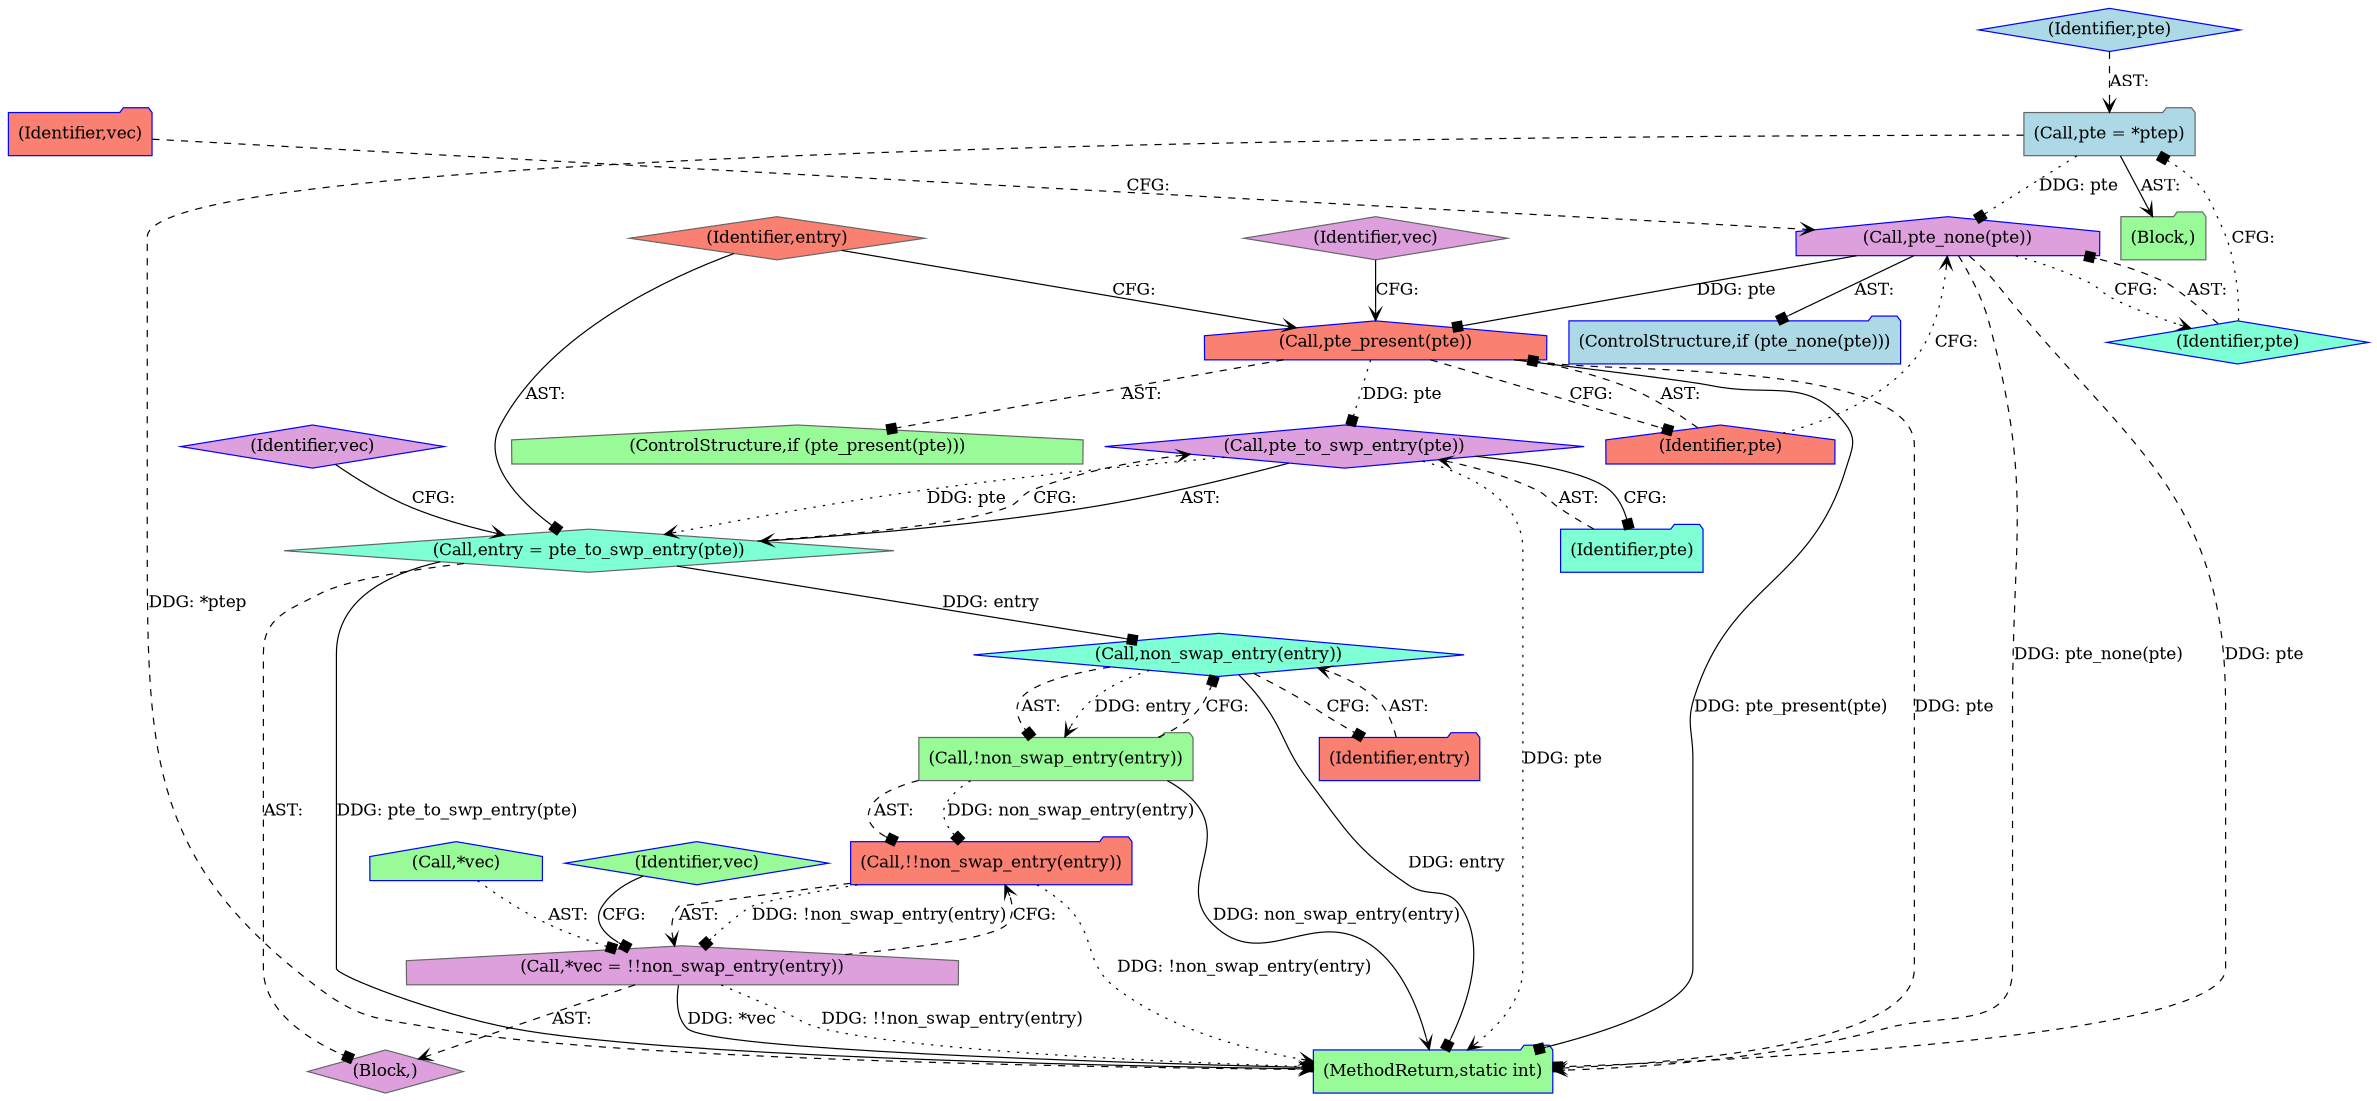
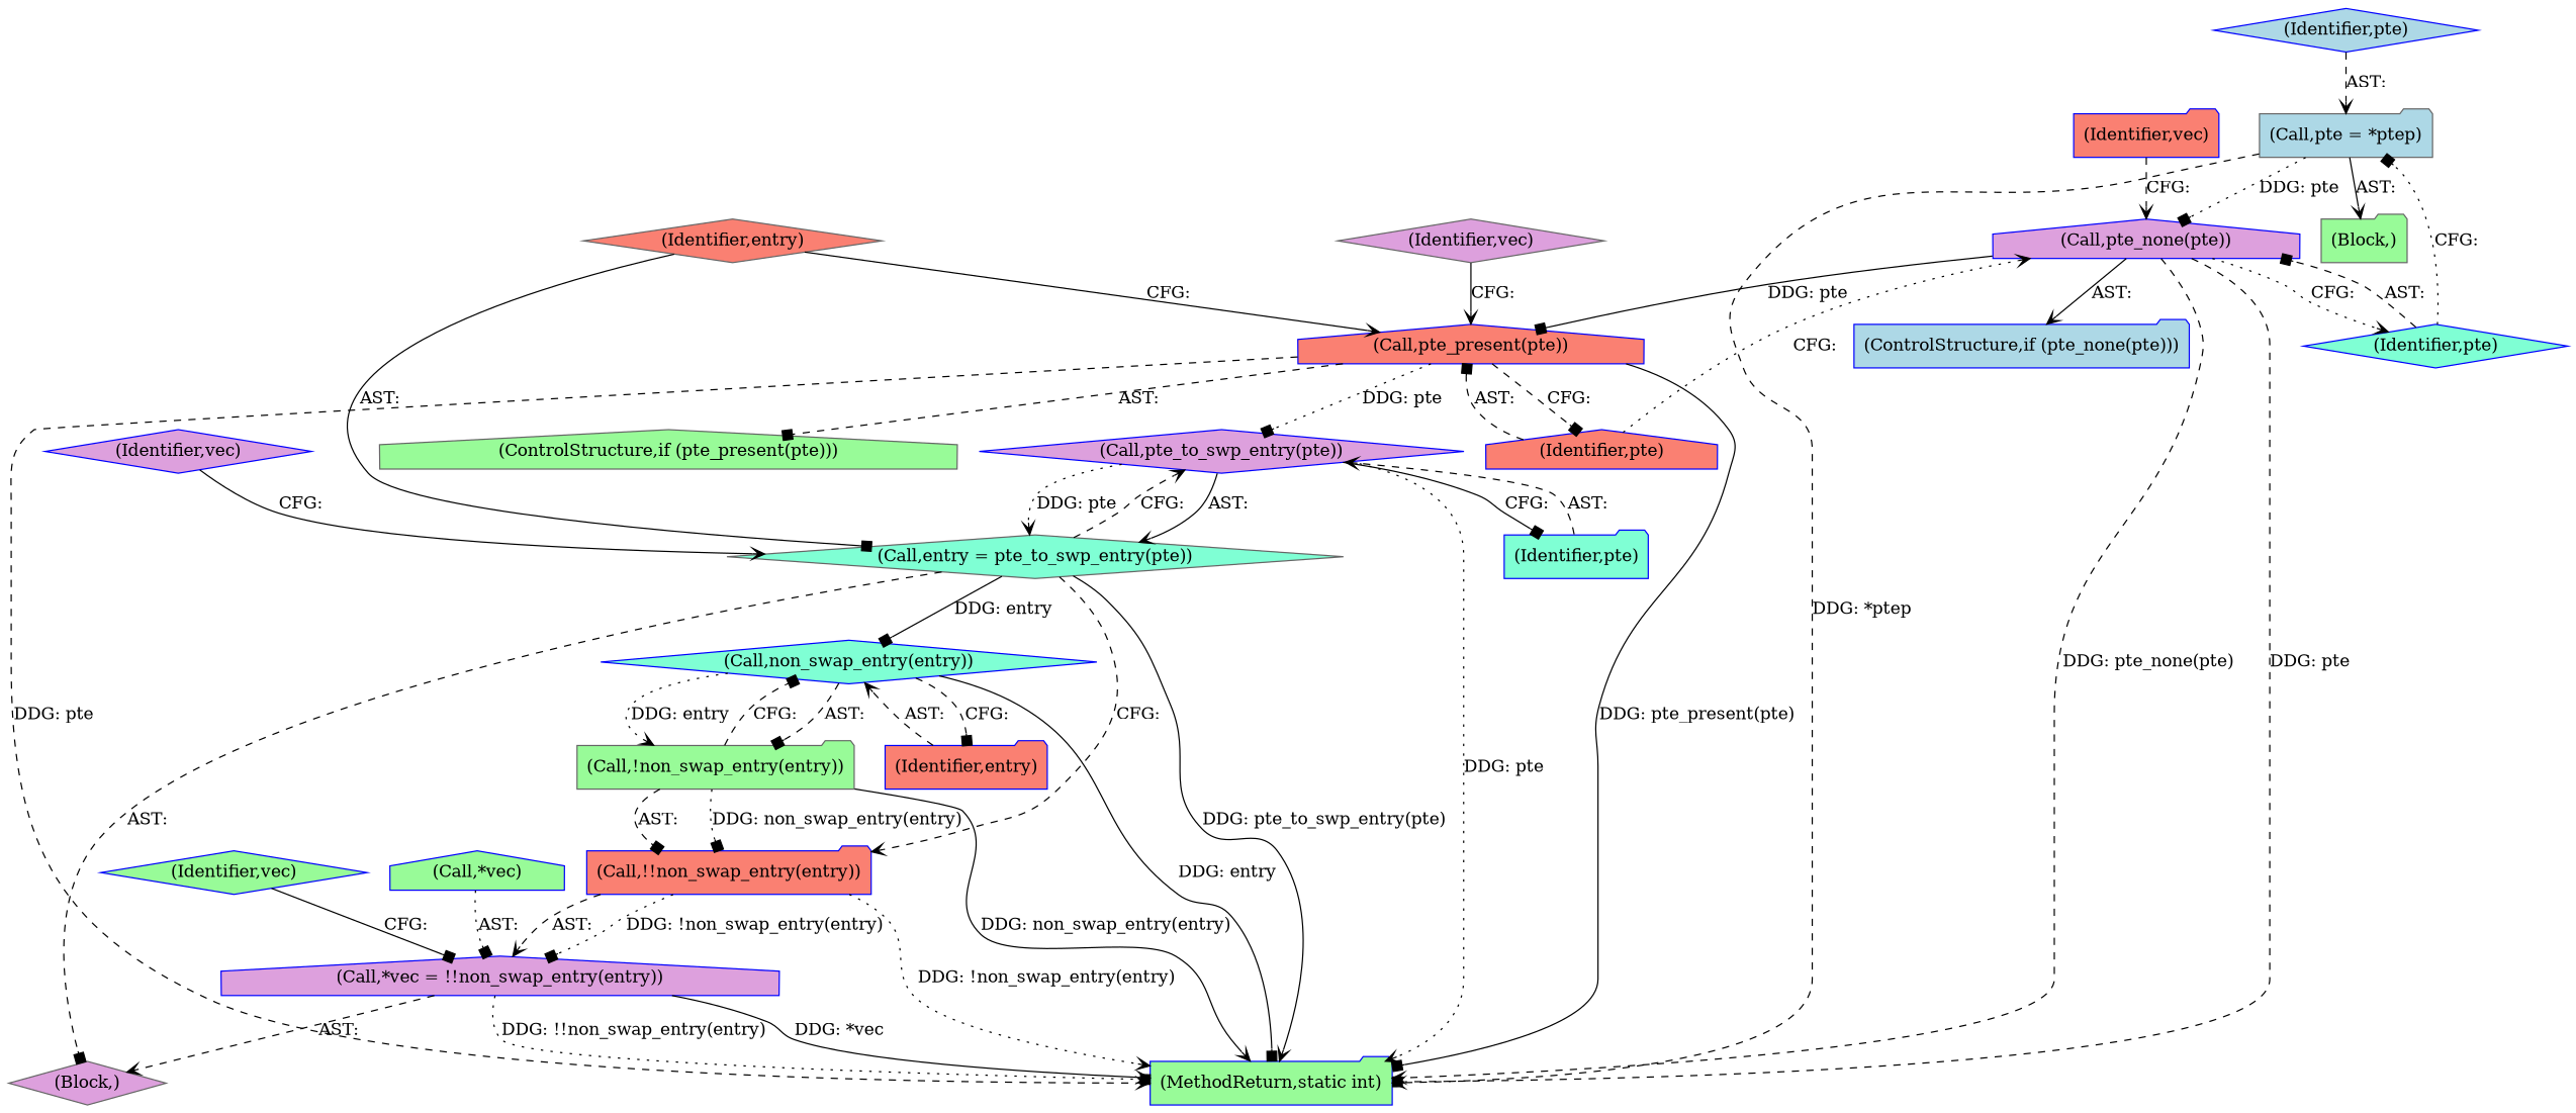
  digraph {
    node [color=blue fillcolor=plum shape=diamond style=filled]
    edge [arrowhead=vee style=dashed]
    n1 [color=gray40 fillcolor=lightblue label="(Call,pte = *ptep)" shape=folder]
    n2 [label="(Call,pte_none(pte))" shape=house]
    n3 [fillcolor=palegreen label="(MethodReturn,static int)" shape=folder]
    n4 [color=gray40 fillcolor=palegreen label="(Block,)" shape=folder]
    n5 [fillcolor=salmon label="(Call,pte_present(pte))" shape=house]
    n6 [fillcolor=aquamarine label="(Identifier,pte)"]
    n7 [fillcolor=lightblue label="(ControlStructure,if (pte_none(pte)))" shape=folder]
    n8 [label="(Call,pte_to_swp_entry(pte))"]
    n9 [fillcolor=salmon label="(Identifier,pte)" shape=house]
    n10 [color=gray40 fillcolor=palegreen label="(ControlStructure,if (pte_present(pte)))" shape=house]
    n11 [color=gray40 fillcolor=aquamarine label="(Call,entry = pte_to_swp_entry(pte))"]
    n12 [fillcolor=aquamarine label="(Identifier,pte)" shape=folder]
    n13 [fillcolor=aquamarine label="(Call,non_swap_entry(entry))"]
    n14 [color=gray40 label="(Block,)"]
    n15 [color=gray40 fillcolor=palegreen label="(Call,!non_swap_entry(entry))" shape=folder]
    n16 [fillcolor=salmon label="(Identifier,entry)" shape=folder]
    n17 [fillcolor=salmon label="(Call,!!non_swap_entry(entry))" shape=folder]
-   n18 [color=gray40 label="(Call,*vec = !!non_swap_entry(entry))" shape=house]
+   n18 [label="(Call,*vec = !!non_swap_entry(entry))" shape=house]
    n19 [fillcolor=palegreen label="(Call,*vec)" shape=house]
    n20 [color=gray40 label="(Identifier,vec)"]
    n21 [color=gray40 fillcolor=salmon label="(Identifier,entry)"]
    n22 [fillcolor=salmon label="(Identifier,vec)" shape=folder]
    n23 [fillcolor=palegreen label="(Identifier,vec)"]
    n24 [fillcolor=lightblue label="(Identifier,pte)"]
    n25 [label="(Identifier,vec)"]
    n1 -> n2 [arrowhead=box label="DDG: pte" style=dotted]
    n1 -> n3 [label="DDG: *ptep"]
    n1 -> n4 [label="AST: " style=solid]
    n2 -> n3 [label="DDG: pte_none(pte)"]
    n2 -> n3 [arrowhead=box label="DDG: pte"]
    n2 -> n5 [arrowhead=box label="DDG: pte" style=solid]
    n2 -> n6 [label="CFG: " style=dotted]
-   n2 -> n7 [arrowhead=box label="AST: " style=solid]
+   n2 -> n7 [label="AST: " style=solid]
    n5 -> n3 [arrowhead=box label="DDG: pte_present(pte)" style=solid]
    n5 -> n3 [label="DDG: pte"]
    n5 -> n8 [arrowhead=box label="DDG: pte" style=dotted]
    n5 -> n9 [arrowhead=box label="CFG: "]
    n5 -> n10 [arrowhead=box label="AST: "]
    n6 -> n1 [arrowhead=box label="CFG: " style=dotted]
    n6 -> n2 [arrowhead=box label="AST: "]
    n8 -> n3 [label="DDG: pte" style=dotted]
    n8 -> n11 [label="AST: " style=solid]
    n8 -> n11 [label="DDG: pte" style=dotted]
    n8 -> n12 [arrowhead=box label="CFG: " style=solid]
    n9 -> n2 [label="CFG: " style=dotted]
    n9 -> n5 [arrowhead=box label="AST: "]
    n11 -> n3 [label="DDG: pte_to_swp_entry(pte)" style=solid]
    n11 -> n8 [label="CFG: "]
    n11 -> n13 [arrowhead=box label="DDG: entry" style=solid]
    n11 -> n14 [arrowhead=box label="AST: "]
    n12 -> n8 [label="AST: "]
    n13 -> n3 [arrowhead=box label="DDG: entry" style=solid]
    n13 -> n15 [arrowhead=box label="AST: "]
    n13 -> n15 [label="DDG: entry" style=dotted]
    n13 -> n16 [arrowhead=box label="CFG: "]
    n15 -> n3 [label="DDG: non_swap_entry(entry)" style=solid]
    n15 -> n13 [arrowhead=box label="CFG: "]
    n15 -> n17 [arrowhead=box label="AST: "]
    n15 -> n17 [arrowhead=box label="DDG: non_swap_entry(entry)" style=dotted]
    n16 -> n13 [label="AST: "]
    n17 -> n3 [label="DDG: !non_swap_entry(entry)" style=dotted]
    n17 -> n18 [label="AST: "]
    n17 -> n18 [arrowhead=box label="DDG: !non_swap_entry(entry)" style=dotted]
    n18 -> n3 [arrowhead=box label="DDG: !!non_swap_entry(entry)" style=dotted]
    n18 -> n3 [label="DDG: *vec" style=solid]
    n18 -> n14 [label="AST: "]
-   n18 -> n17 [label="CFG: "]
+   n11 -> n17 [label="CFG: "]
    n19 -> n18 [arrowhead=box label="AST: " style=dotted]
    n20 -> n5 [label="CFG: " style=solid]
    n21 -> n5 [label="CFG: " style=solid]
    n21 -> n11 [arrowhead=box label="AST: " style=solid]
    n22 -> n2 [label="CFG: "]
    n23 -> n18 [arrowhead=box label="CFG: " style=solid]
    n24 -> n1 [label="AST: "]
    n25 -> n11 [label="CFG: " style=solid]
  }
